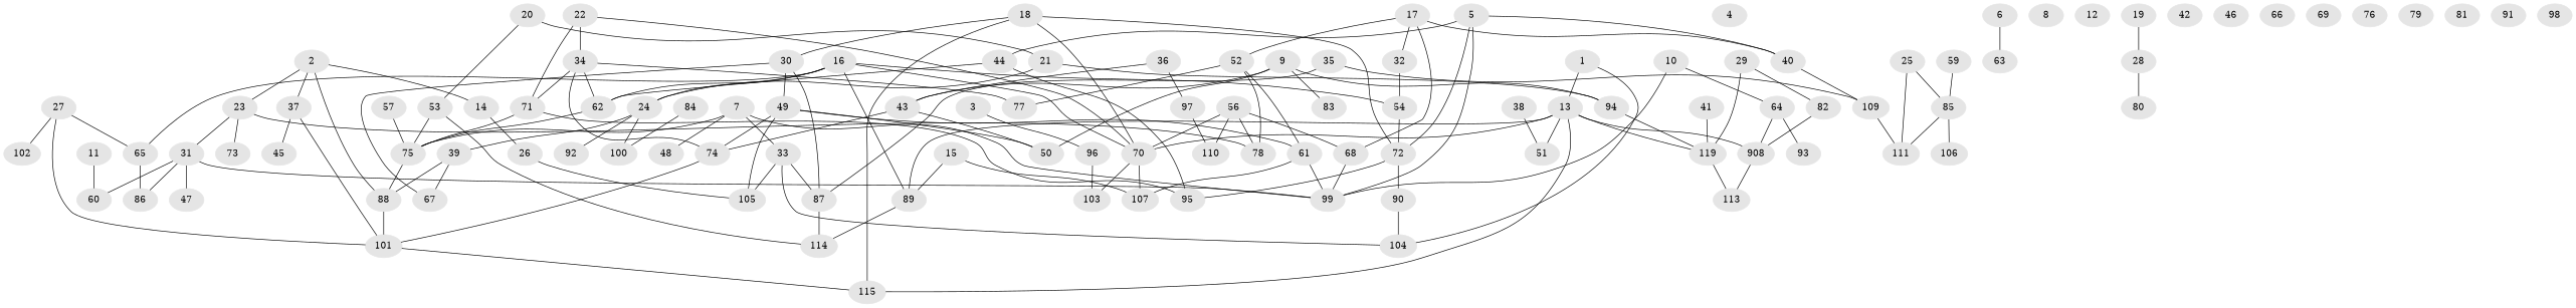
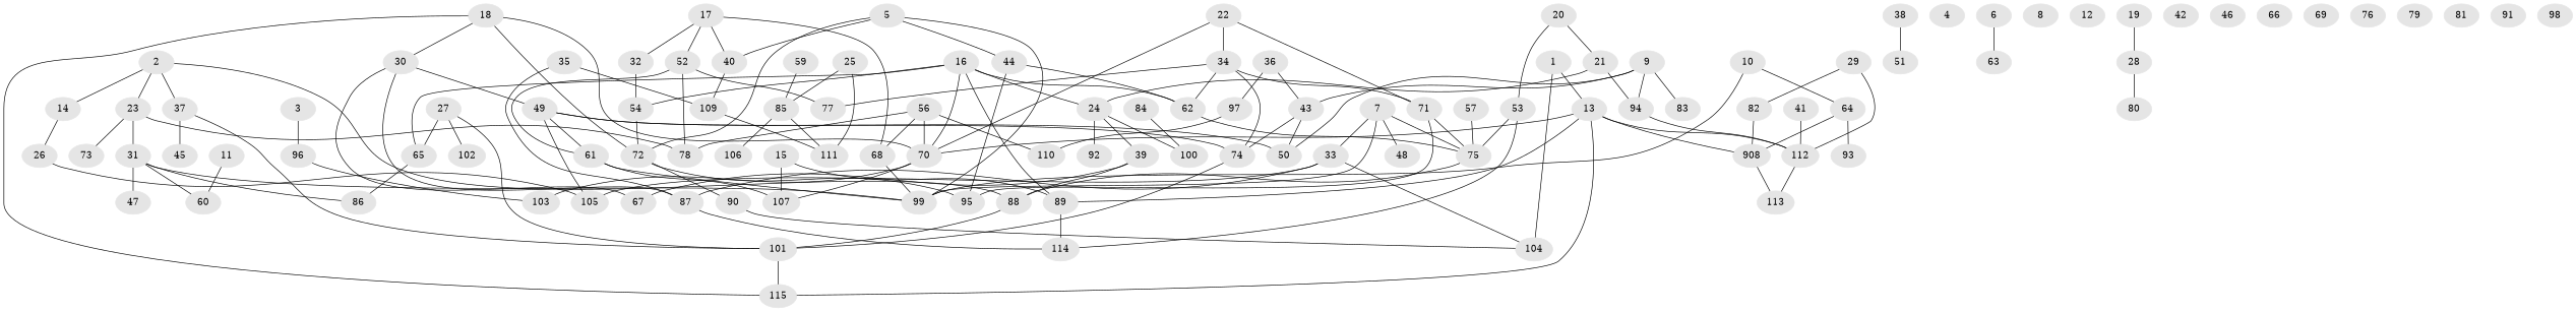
  graph {
    node [color=gray90 style=filled]
    1
    13
    104
    51
    70
    89
    n7 [label=908]
-   112 [label=119]
+   112
    115
    2
    14
    23
    37
    88
    26
    31
    73
    78
    101
    45
    3
    96
    103
    4
    5
    40
    44
    72
    99
    109
    62
    95
    90
    6
    63
    7
    33
    48
    75
    105
    87
    8
    9
    43
    50
    83
    94
    74
    10
    64
    93
    11
    60
    12
    107
    114
    113
    15
    16
    24
    54
    65
    39
    92
    100
    86
    17
    32
    52
    68
    77
    61
    18
    30
    49
    67
    19
    28
    80
    20
    21
    53
    22
    34
    71
    47
    25
    85
    111
    106
    27
    102
    29
    82
    35
    36
    97
    110
    38
    41
    42
    46
    56
    57
    59
    66
    69
    76
    79
    81
    84
    91
    98
    1 -- 13
    1 -- 104
-   13 -- 51
    13 -- 70
    13 -- 89
    13 -- n7
    13 -- 112
    13 -- 115
    70 -- 103
    70 -- 107
    89 -- 114
    n7 -- 113
    112 -- 113
    2 -- 14
    2 -- 23
    2 -- 37
    2 -- 88
    14 -- 26
    23 -- 31
    23 -- 73
    23 -- 78
    37 -- 101
    37 -- 45
    88 -- 101
    26 -- 105
    31 -- 99
    31 -- 60
    31 -- 86
    31 -- 47
    101 -- 115
    3 -- 96
    96 -- 103
    5 -- 40
    5 -- 44
    5 -- 72
    5 -- 99
    40 -- 109
    44 -- 62
    44 -- 95
    72 -- 95
    72 -- 90
    109 -- 111
    62 -- 75
    90 -- 104
    6 -- 63
    7 -- 99
    7 -- 33
    7 -- 48
    7 -- 75
    33 -- 104
    33 -- 105
    33 -- 87
    75 -- 88
    87 -- 114
    9 -- 43
    9 -- 50
    9 -- 83
    9 -- 94
    43 -- 50
    43 -- 74
    94 -- 112
    74 -- 101
    10 -- 99
    10 -- 64
    64 -- n7
    64 -- 93
    11 -- 60
    15 -- 89
    15 -- 107
    16 -- 70
    16 -- 89
    16 -- 62
    16 -- 24
    16 -- 54
    16 -- 65
    24 -- 39
    24 -- 92
    24 -- 100
    54 -- 72
    65 -- 86
    39 -- 88
    39 -- 67
    17 -- 40
    17 -- 32
    17 -- 52
    17 -- 68
    32 -- 54
    52 -- 78
    52 -- 77
    52 -- 61
    68 -- 99
    61 -- 99
    61 -- 107
    18 -- 70
    18 -- 115
    18 -- 72
    18 -- 30
    30 -- 87
    30 -- 49
    30 -- 67
    49 -- 105
    49 -- 50
    49 -- 74
    49 -- 61
    19 -- 28
    28 -- 80
    20 -- 21
    20 -- 53
    21 -- 94
    21 -- 24
    53 -- 75
    53 -- 114
    22 -- 70
    22 -- 34
    22 -- 71
    34 -- 62
    34 -- 74
    34 -- 77
    34 -- 71
    71 -- 95
    71 -- 75
    25 -- 85
    25 -- 111
    85 -- 111
    85 -- 106
    27 -- 101
    27 -- 65
    27 -- 102
    29 -- 112
    29 -- 82
    82 -- n7
    35 -- 109
    35 -- 87
    36 -- 43
    36 -- 97
    97 -- 110
    38 -- 51
    41 -- 112
    56 -- 70
    56 -- 78
    56 -- 68
    56 -- 110
    57 -- 75
    59 -- 85
    84 -- 100
  }
